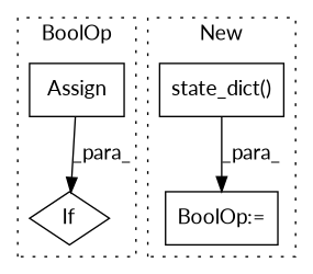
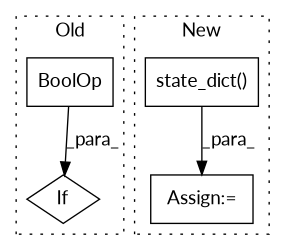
  digraph {
    fontname=Lato
    node [fontname=Lato l=3 shape=box]
    edge [fontname=Lato]
-   n1 [a=72 l=35 label=Assign s=8500]
+   n1 [a=72 l=35 label=BoolOp s=8500]
    n2 [a=96 label=If s=8497 shape=diamond]
    n3 [a=75 l=45 label="state_dict()" s=8252]
-   n4 [a=68 label="BoolOp:=" s=8249]
+   n4 [a=68 label="Assign:=" s=8249]
    subgraph cluster_1 {
-     label=BoolOp
+     label=Old
      style=dotted
      n1
      n2
    }
    subgraph cluster_2 {
      label=New
      style=dotted
      n3
      n4
    }
    n1 -> n2 [label=_para_]
    n3 -> n4 [label=_para_]
  }
